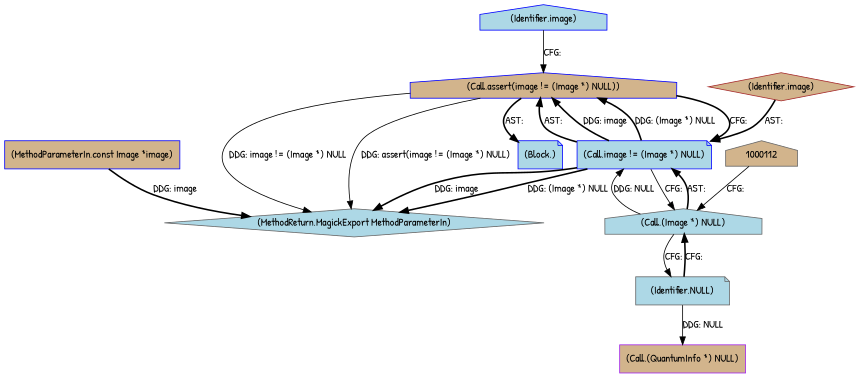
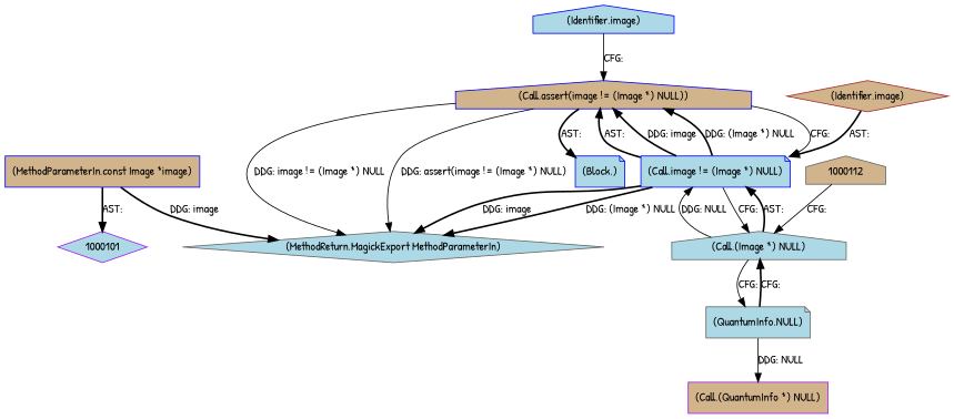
  digraph {
    fontname="Patrick Hand"
    node [color=blue fillcolor=lightblue fontname="Patrick Hand" shape=house style=filled]
    edge [fontname="Patrick Hand" style=bold]
    n1 [fillcolor=tan label="(Call,assert(image != (Image *) NULL))"]
    n2 [label="(Call,image != (Image *) NULL)" shape=note]
    n3 [label="(Block,)" shape=note]
    n4 [color=gray40 label="(MethodReturn,MagickExport MethodParameterIn)" shape=diamond]
    n5 [color=gray40 label="(Call,(Image *) NULL)"]
-   n6 [color=gray40 label="(Identifier,NULL)" shape=note]
+   n6 [color=gray40 label="(QuantumInfo,NULL)" shape=note]
    n7 [fillcolor=tan label="(MethodParameterIn,const Image *image)" shape=box]
+   1000101 [color=purple shape=diamond]
    n9 [color=purple fillcolor=tan label="(Call,(QuantumInfo *) NULL)" shape=box]
    n10 [color=brown fillcolor=tan label="(Identifier,image)" shape=diamond]
    n11 [label="(Identifier,image)"]
    1000112 [color=gray40 fillcolor=tan]
-   n1 -> n2 [label="CFG: "]
+   n1 -> n2 [label="CFG: " style=solid]
    n1 -> n3 [label="AST: "]
    n1 -> n4 [label="DDG: assert(image != (Image *) NULL)" style=solid]
    n1 -> n4 [label="DDG: image != (Image *) NULL" style=solid]
    n2 -> n1 [label="AST: "]
    n2 -> n1 [label="DDG: image"]
    n2 -> n1 [label="DDG: (Image *) NULL"]
    n2 -> n4 [label="DDG: image"]
    n2 -> n4 [label="DDG: (Image *) NULL"]
    n2 -> n5 [label="CFG: " style=solid]
    n5 -> n2 [label="AST: "]
    n5 -> n2 [label="DDG: NULL" style=solid]
    n5 -> n6 [label="CFG: " style=solid]
    n6 -> n5 [label="CFG: "]
    n6 -> n9 [label="DDG: NULL" style=solid]
    n7 -> n4 [label="DDG: image"]
+   n7 -> 1000101 [label="AST: "]
    n10 -> n2 [label="AST: "]
    n11 -> n1 [label="CFG: " style=solid]
    1000112 -> n5 [label="CFG: " style=solid]
  }
